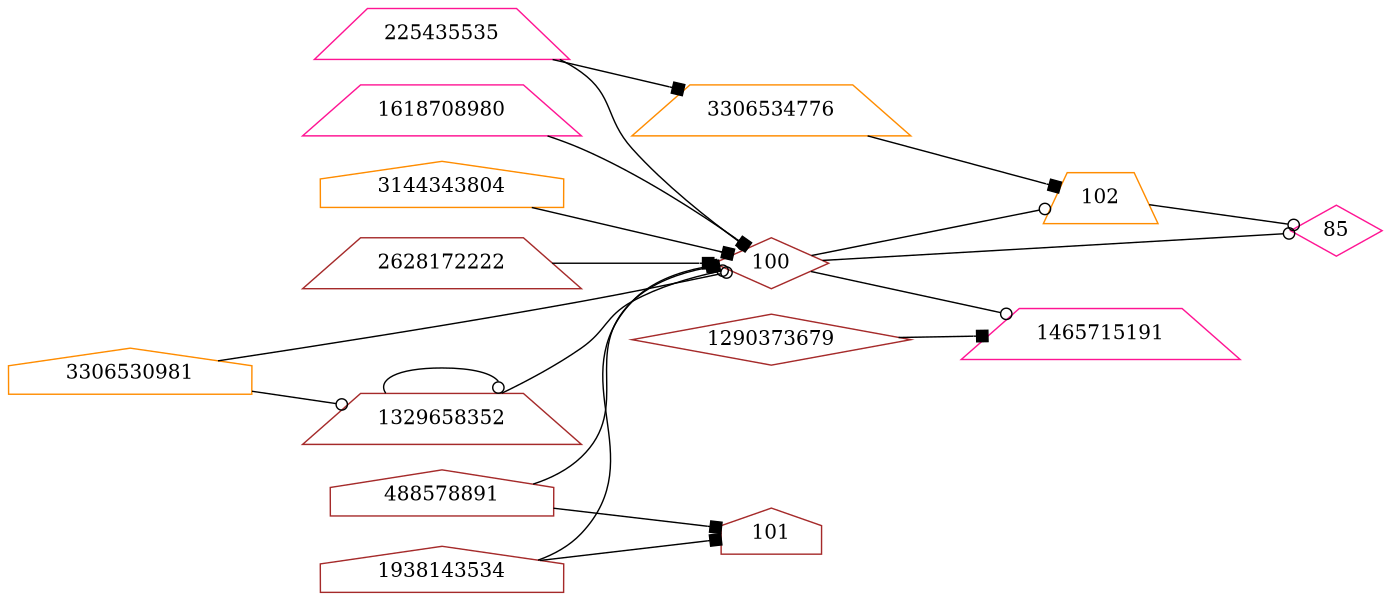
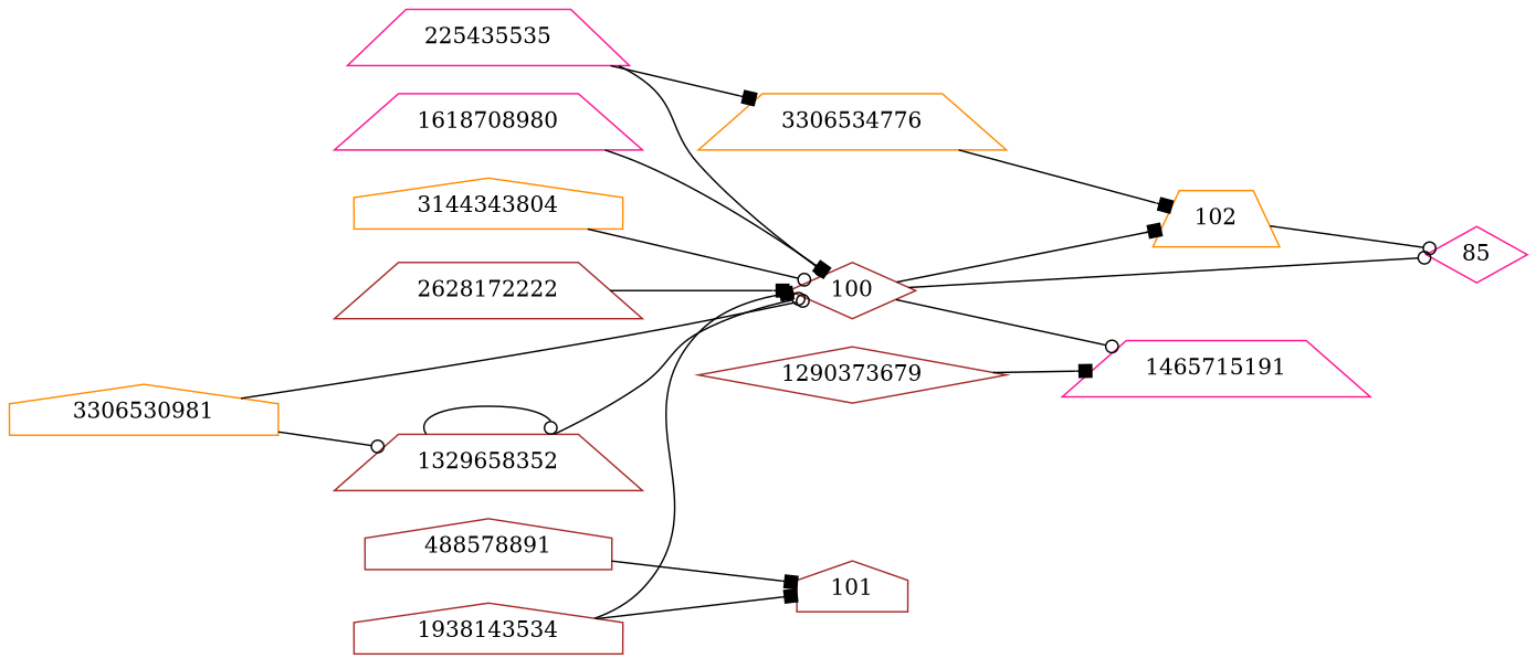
  digraph {
    rankdir=LR
    node [color=brown shape=trapezium]
    edge [arrowhead=odot]
    100 [shape=diamond]
    102 [color=darkorange]
    85 [color=deeppink shape=diamond]
    1465715191 [color=deeppink]
    101 [shape=house]
    3306534776 [color=darkorange]
    3306530981 [color=darkorange shape=house]
    1329658352
    488578891 [shape=house]
    1938143534 [shape=house]
    1290373679 [shape=diamond]
    225435535 [color=deeppink]
    1618708980 [color=deeppink]
    3144343804 [color=darkorange shape=house]
    2628172222
-   100 -> 102
+   100 -> 102 [arrowhead=box]
    100 -> 85
    100 -> 1465715191
    102 -> 85
    3306534776 -> 102 [arrowhead=box]
    3306530981 -> 100
    3306530981 -> 1329658352
    1329658352 -> 100
    1329658352 -> 1329658352
-   488578891 -> 100 [arrowhead=box]
    488578891 -> 101 [arrowhead=box]
    1938143534 -> 100 [arrowhead=box]
    1938143534 -> 101 [arrowhead=box]
    1290373679 -> 1465715191 [arrowhead=box]
    225435535 -> 100
    225435535 -> 3306534776 [arrowhead=box]
    1618708980 -> 100 [arrowhead=box]
-   3144343804 -> 100 [arrowhead=box]
+   3144343804 -> 100
    2628172222 -> 100 [arrowhead=box]
  }
